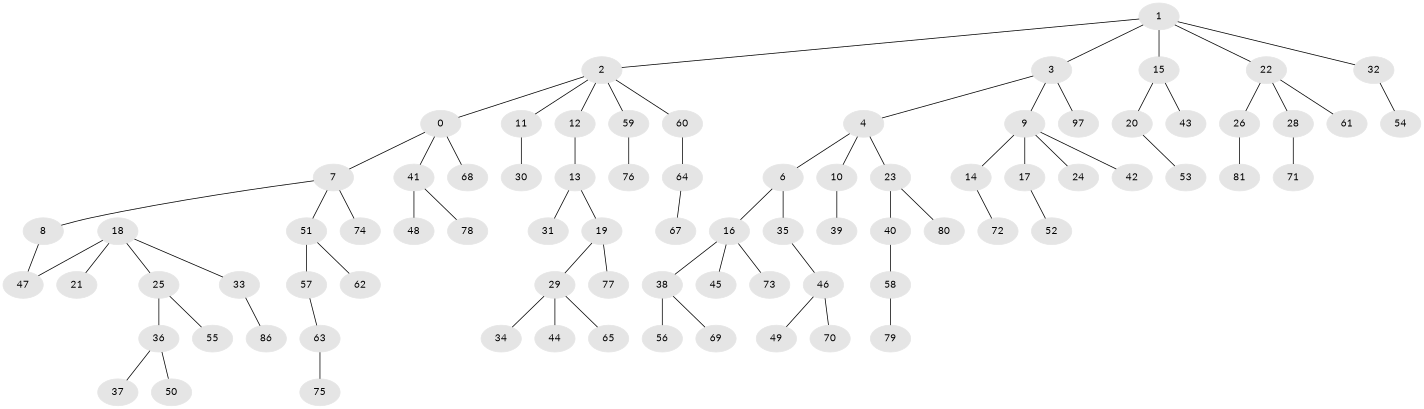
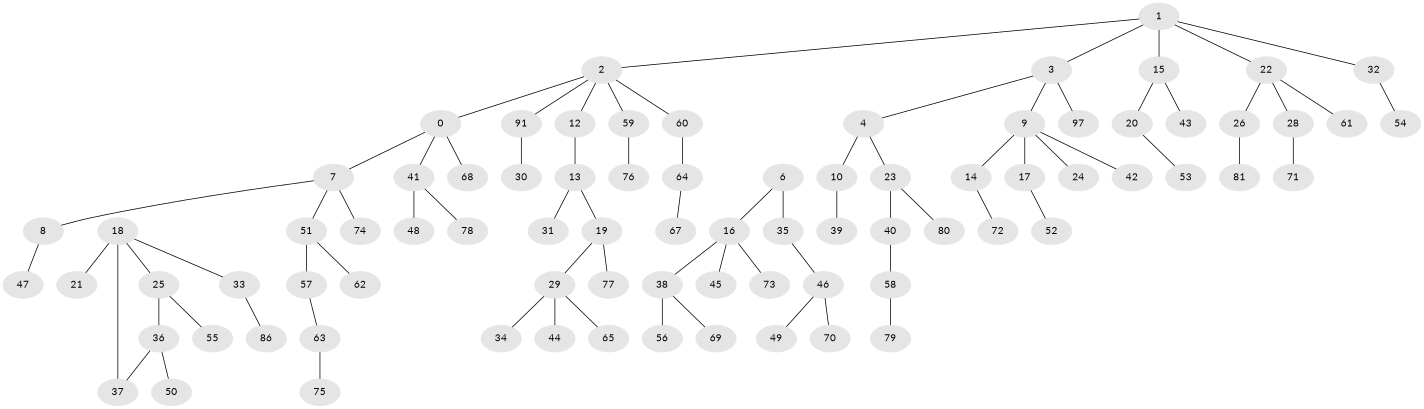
  graph {
    fontname=Lato
    node [color=gray90 fontname=Lato style=filled]
    edge [fontname=Lato]
    1
    2
    3
    15
    22
    32
    n7 [label=0]
-   11
+   11 [label=91]
    12
    59
    60
    4
    9
    n14 [label=97]
    20
    43
    26
    28
    61
    54
    7
    41
    68
    30
    13
    76
    64
    6
    10
    23
    14
    17
    24
    42
    16
    35
    39
    40
    80
    8
    51
    74
    48
    78
    38
    45
    73
    46
    47
    57
    62
    18
    21
    25
    33
    72
    52
    31
    19
    29
    77
    53
    56
    69
    36
    55
    n67 [label=86]
    34
    44
    65
    81
    71
    58
    37
    50
    49
    70
    79
    63
    75
    67
    1 -- 2
    1 -- 3
    1 -- 15
    1 -- 22
    1 -- 32
    2 -- n7
    2 -- 11
    2 -- 12
    2 -- 59
    2 -- 60
    3 -- 4
    3 -- 9
    3 -- n14
    15 -- 20
    15 -- 43
    22 -- 26
    22 -- 28
    22 -- 61
    32 -- 54
    n7 -- 7
    n7 -- 41
    n7 -- 68
    11 -- 30
    12 -- 13
    59 -- 76
    60 -- 64
-   4 -- 6
    4 -- 10
    4 -- 23
    9 -- 14
    9 -- 17
    9 -- 24
    9 -- 42
    20 -- 53
    26 -- 81
    28 -- 71
    7 -- 8
    7 -- 51
    7 -- 74
    41 -- 48
    41 -- 78
    13 -- 31
    13 -- 19
    64 -- 67
    6 -- 16
    6 -- 35
    10 -- 39
    23 -- 40
    23 -- 80
    14 -- 72
    17 -- 52
    16 -- 38
    16 -- 45
    16 -- 73
    35 -- 46
    40 -- 58
    8 -- 47
    51 -- 57
    51 -- 62
    38 -- 56
    38 -- 69
    46 -- 49
    46 -- 70
    57 -- 63
-   18 -- 47
+   18 -- 37
    18 -- 21
    18 -- 25
    18 -- 33
    25 -- 36
    25 -- 55
    33 -- n67
    19 -- 29
    19 -- 77
    29 -- 34
    29 -- 44
    29 -- 65
    36 -- 37
    36 -- 50
    58 -- 79
    63 -- 75
  }
